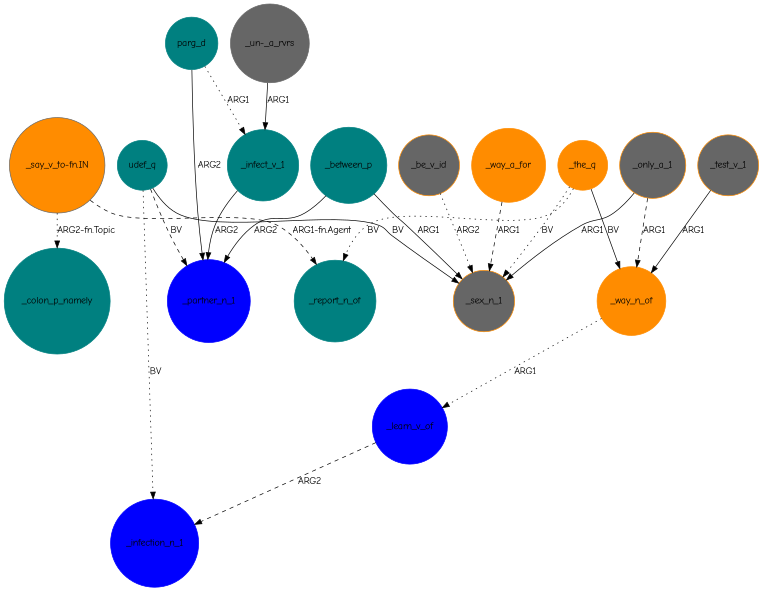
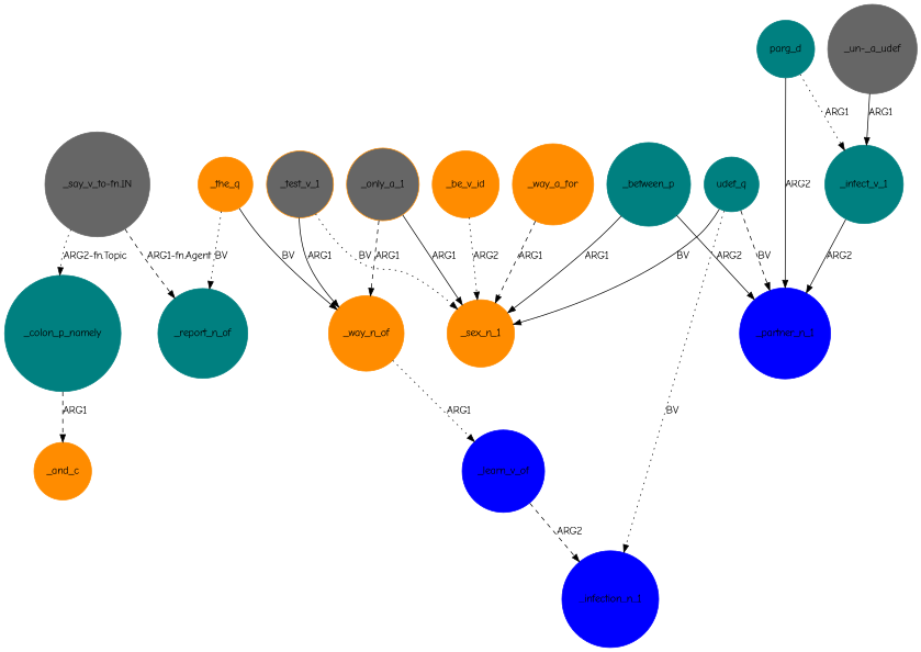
  digraph {
    fontname="Comic Neue"
    node [color=darkorange fontname="Comic Neue" shape=circle style=filled]
    edge [fontname="Comic Neue" style=solid]
-   "_say_v_to-fn.IN" [color=gray40 fillcolor=darkorange]
+   "_say_v_to-fn.IN" [color=gray40]
    _report_n_of [color=teal]
    _colon_p_namely [color=teal]
+   _and_c
    _infect_v_1 [color=teal]
    _partner_n_1 [color=blue]
    _the_q
    _way_n_of
-   _sex_n_1 [fillcolor=gray40]
+   _sex_n_1
    _learn_v_of [color=blue]
    _infection_n_1 [color=blue]
    n12 [label=_way_a_for]
    udef_q [color=teal]
-   "_un-_a_rvrs" [color=gray40]
+   "_un-_a_rvrs" [color=gray40 label="_un-_a_udef"]
    _between_p [color=teal]
    _test_v_1 [fillcolor=gray40]
    parg_d [color=teal]
    _only_a_1 [fillcolor=gray40]
-   _be_v_id [fillcolor=gray40]
+   _be_v_id
    "_say_v_to-fn.IN" -> _report_n_of [label="ARG1-fn.Agent" style=dashed]
    "_say_v_to-fn.IN" -> _colon_p_namely [label="ARG2-fn.Topic" style=dotted]
+   _colon_p_namely -> _and_c [label=ARG1 style=dashed]
    _infect_v_1 -> _partner_n_1 [label=ARG2]
    _the_q -> _report_n_of [label=BV style=dotted]
    _the_q -> _way_n_of [label=BV]
-   _the_q -> _sex_n_1 [label=BV style=dotted]
+   _test_v_1 -> _sex_n_1 [label=BV style=dotted]
    _way_n_of -> _learn_v_of [label=ARG1 style=dotted]
    _learn_v_of -> _infection_n_1 [label=ARG2 style=dashed]
    n12 -> _sex_n_1 [label=ARG1 style=dashed]
    udef_q -> _partner_n_1 [label=BV style=dashed]
    udef_q -> _sex_n_1 [label=BV]
    udef_q -> _infection_n_1 [label=BV style=dotted]
    "_un-_a_rvrs" -> _infect_v_1 [label=ARG1]
    _between_p -> _partner_n_1 [label=ARG2]
    _between_p -> _sex_n_1 [label=ARG1]
    _test_v_1 -> _way_n_of [label=ARG1]
    parg_d -> _infect_v_1 [label=ARG1 style=dotted]
    parg_d -> _partner_n_1 [label=ARG2]
    _only_a_1 -> _way_n_of [label=ARG1 style=dashed]
    _only_a_1 -> _sex_n_1 [label=ARG1]
    _be_v_id -> _sex_n_1 [label=ARG2 style=dotted]
  }
